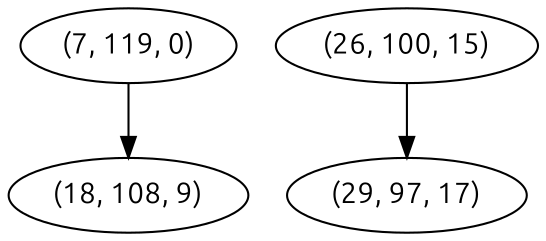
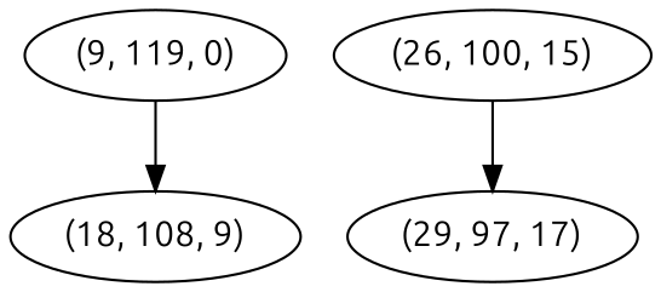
  digraph {
    fontname=Ubuntu
    node [fontname=Ubuntu]
    edge [fontname=Ubuntu]
-   "(7, 119, 0)"
+   "(7, 119, 0)" [label="(9, 119, 0)"]
    "(18, 108, 9)"
    "(26, 100, 15)"
    "(29, 97, 17)"
    "(7, 119, 0)" -> "(18, 108, 9)"
    "(26, 100, 15)" -> "(29, 97, 17)"
  }
